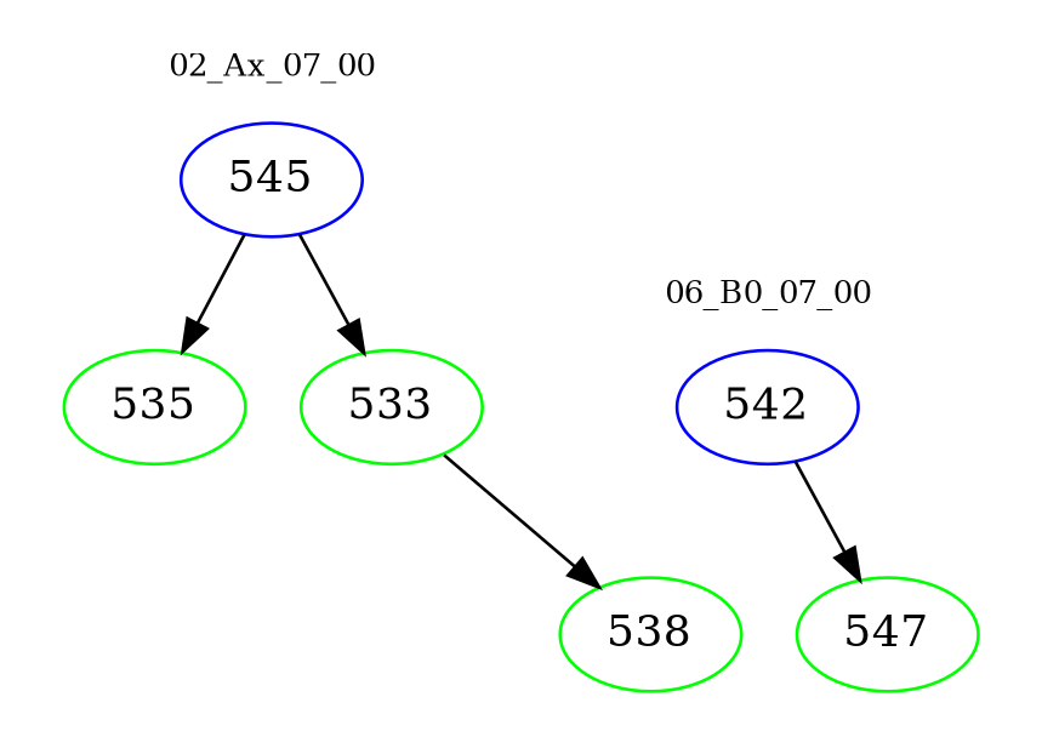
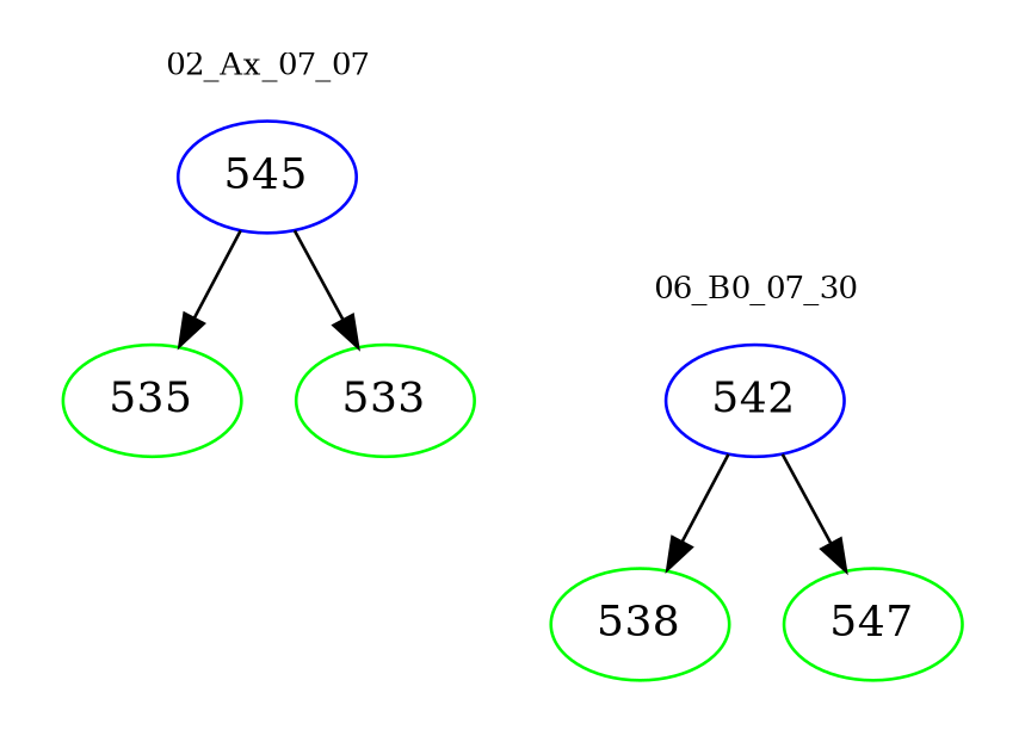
  digraph {
    node [color=green]
    edge [color=black]
    n1 [color=blue label=545]
    n2 [label=535]
    n3 [label=533]
    n4 [color=blue label=542]
    n5 [label=538]
    n6 [label=547]
    subgraph cluster_1 {
      color=white
      fontsize=10
-     label="02_Ax_07_00"
+     label="02_Ax_07_07"
      n1
      n2
      n3
    }
    subgraph cluster_2 {
      color=white
      fontsize=10
-     label="06_B0_07_00"
+     label="06_B0_07_30"
      n4
      n5
      n6
    }
    n1 -> n2
    n1 -> n3
-   n3 -> n5
+   n4 -> n5
    n4 -> n6
  }
